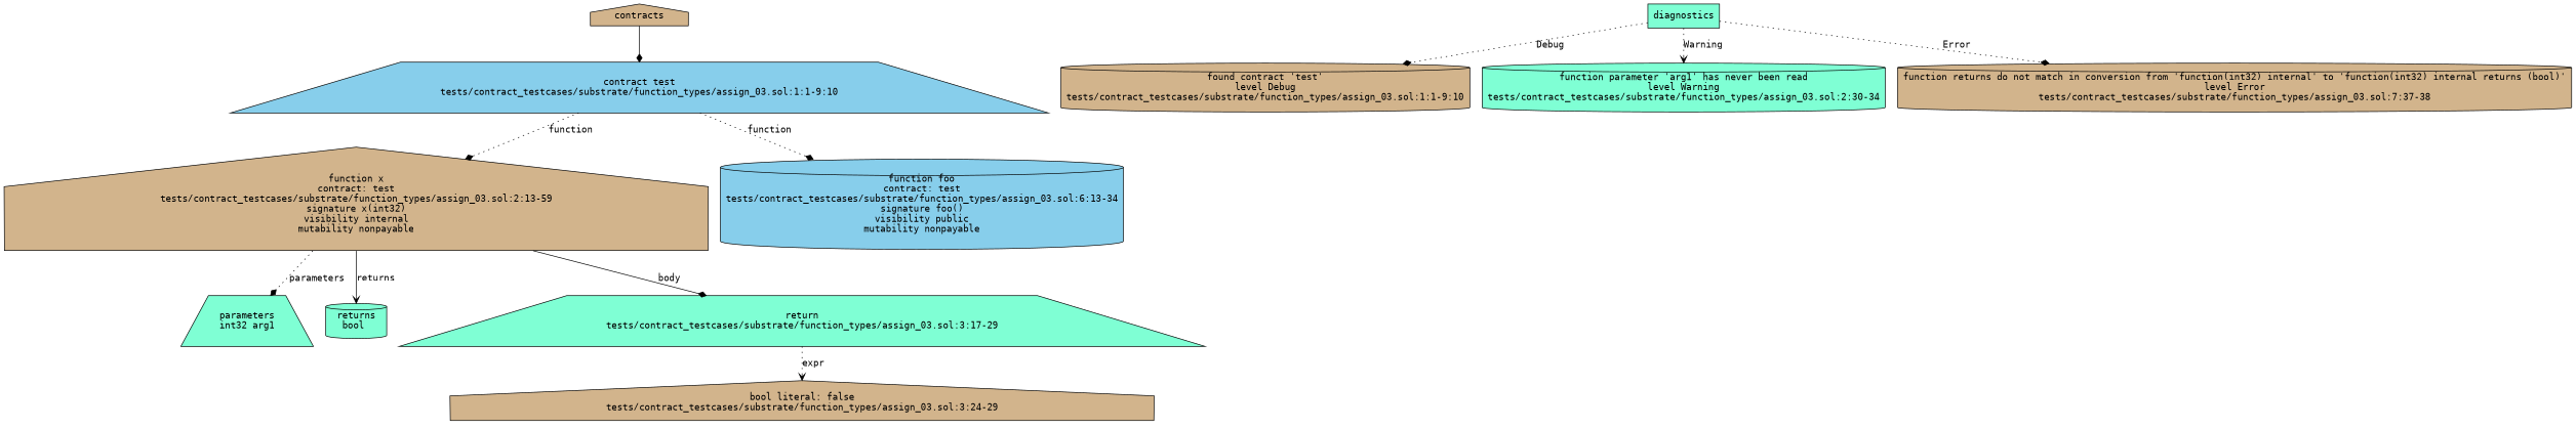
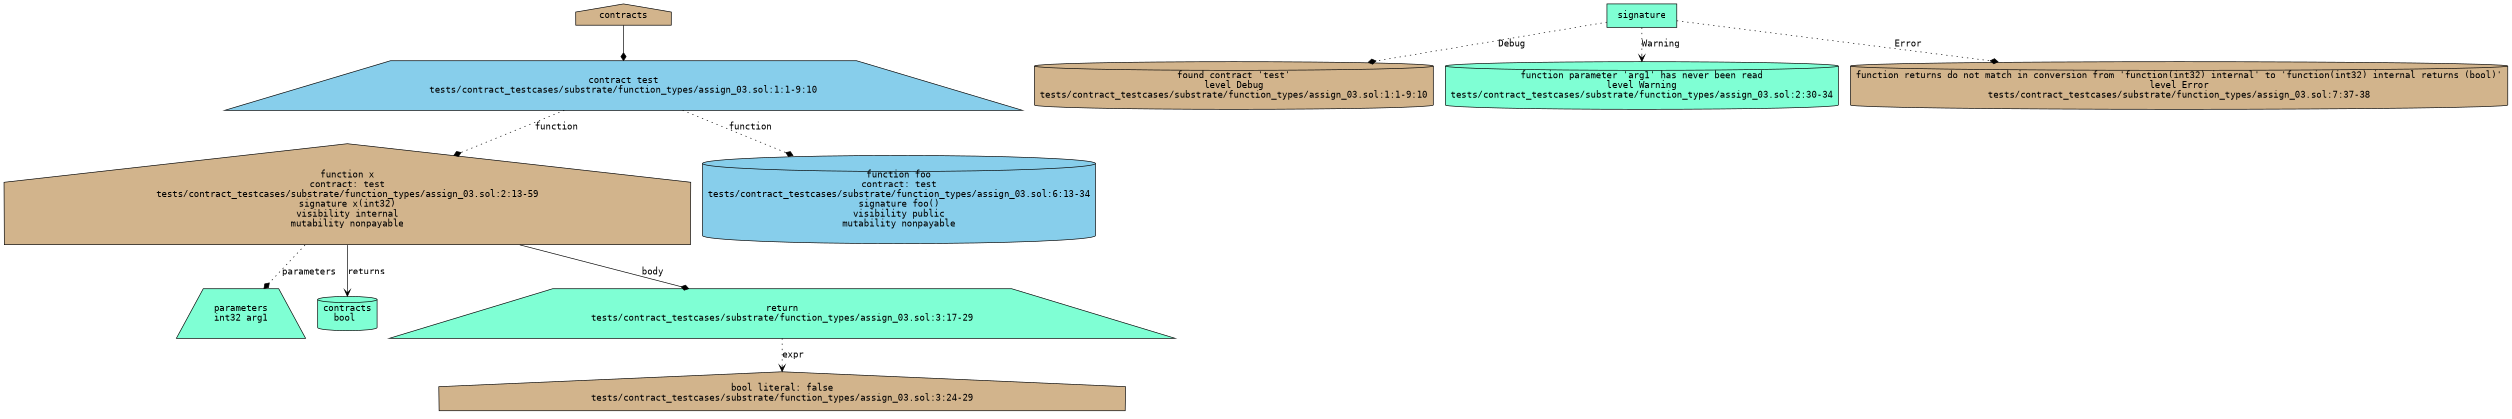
  strict digraph {
    fontname="DejaVu Sans Mono"
    node [fillcolor=tan fontname="DejaVu Sans Mono" shape=cylinder style=filled]
    edge [arrowhead=diamond fontname="DejaVu Sans Mono" style=dotted]
    n1 [fillcolor=skyblue label="contract test\ntests/contract_testcases/substrate/function_types/assign_03.sol:1:1-9:10" shape=trapezium]
    n2 [label="function x\ncontract: test\ntests/contract_testcases/substrate/function_types/assign_03.sol:2:13-59\nsignature x(int32)\nvisibility internal\nmutability nonpayable" shape=house]
    n3 [fillcolor=skyblue label="function foo\ncontract: test\ntests/contract_testcases/substrate/function_types/assign_03.sol:6:13-34\nsignature foo()\nvisibility public\nmutability nonpayable"]
    n4 [fillcolor=aquamarine label="parameters\nint32 arg1" shape=trapezium]
-   n5 [fillcolor=aquamarine label="returns\nbool "]
+   n5 [fillcolor=aquamarine label="contracts\nbool "]
    n6 [fillcolor=aquamarine label="return\ntests/contract_testcases/substrate/function_types/assign_03.sol:3:17-29" shape=trapezium]
    n7 [label="bool literal: false\ntests/contract_testcases/substrate/function_types/assign_03.sol:3:24-29" shape=house]
    n8 [label="found contract 'test'\nlevel Debug\ntests/contract_testcases/substrate/function_types/assign_03.sol:1:1-9:10"]
    n9 [fillcolor=aquamarine label="function parameter 'arg1' has never been read\nlevel Warning\ntests/contract_testcases/substrate/function_types/assign_03.sol:2:30-34"]
    n10 [label="function returns do not match in conversion from 'function(int32) internal' to 'function(int32) internal returns (bool)'\nlevel Error\ntests/contract_testcases/substrate/function_types/assign_03.sol:7:37-38"]
    contracts [shape=house]
-   diagnostics [fillcolor=aquamarine shape=box]
+   diagnostics [fillcolor=aquamarine shape=box label=signature]
    n1 -> n2 [label=function]
    n1 -> n3 [label=function]
    n2 -> n4 [label=parameters]
    n2 -> n5 [arrowhead=vee label=returns style=solid]
    n2 -> n6 [label=body style=solid]
    n6 -> n7 [arrowhead=vee label=expr]
    contracts -> n1 [style=solid]
    diagnostics -> n8 [label=Debug]
    diagnostics -> n9 [arrowhead=vee label=Warning]
    diagnostics -> n10 [label=Error]
  }
